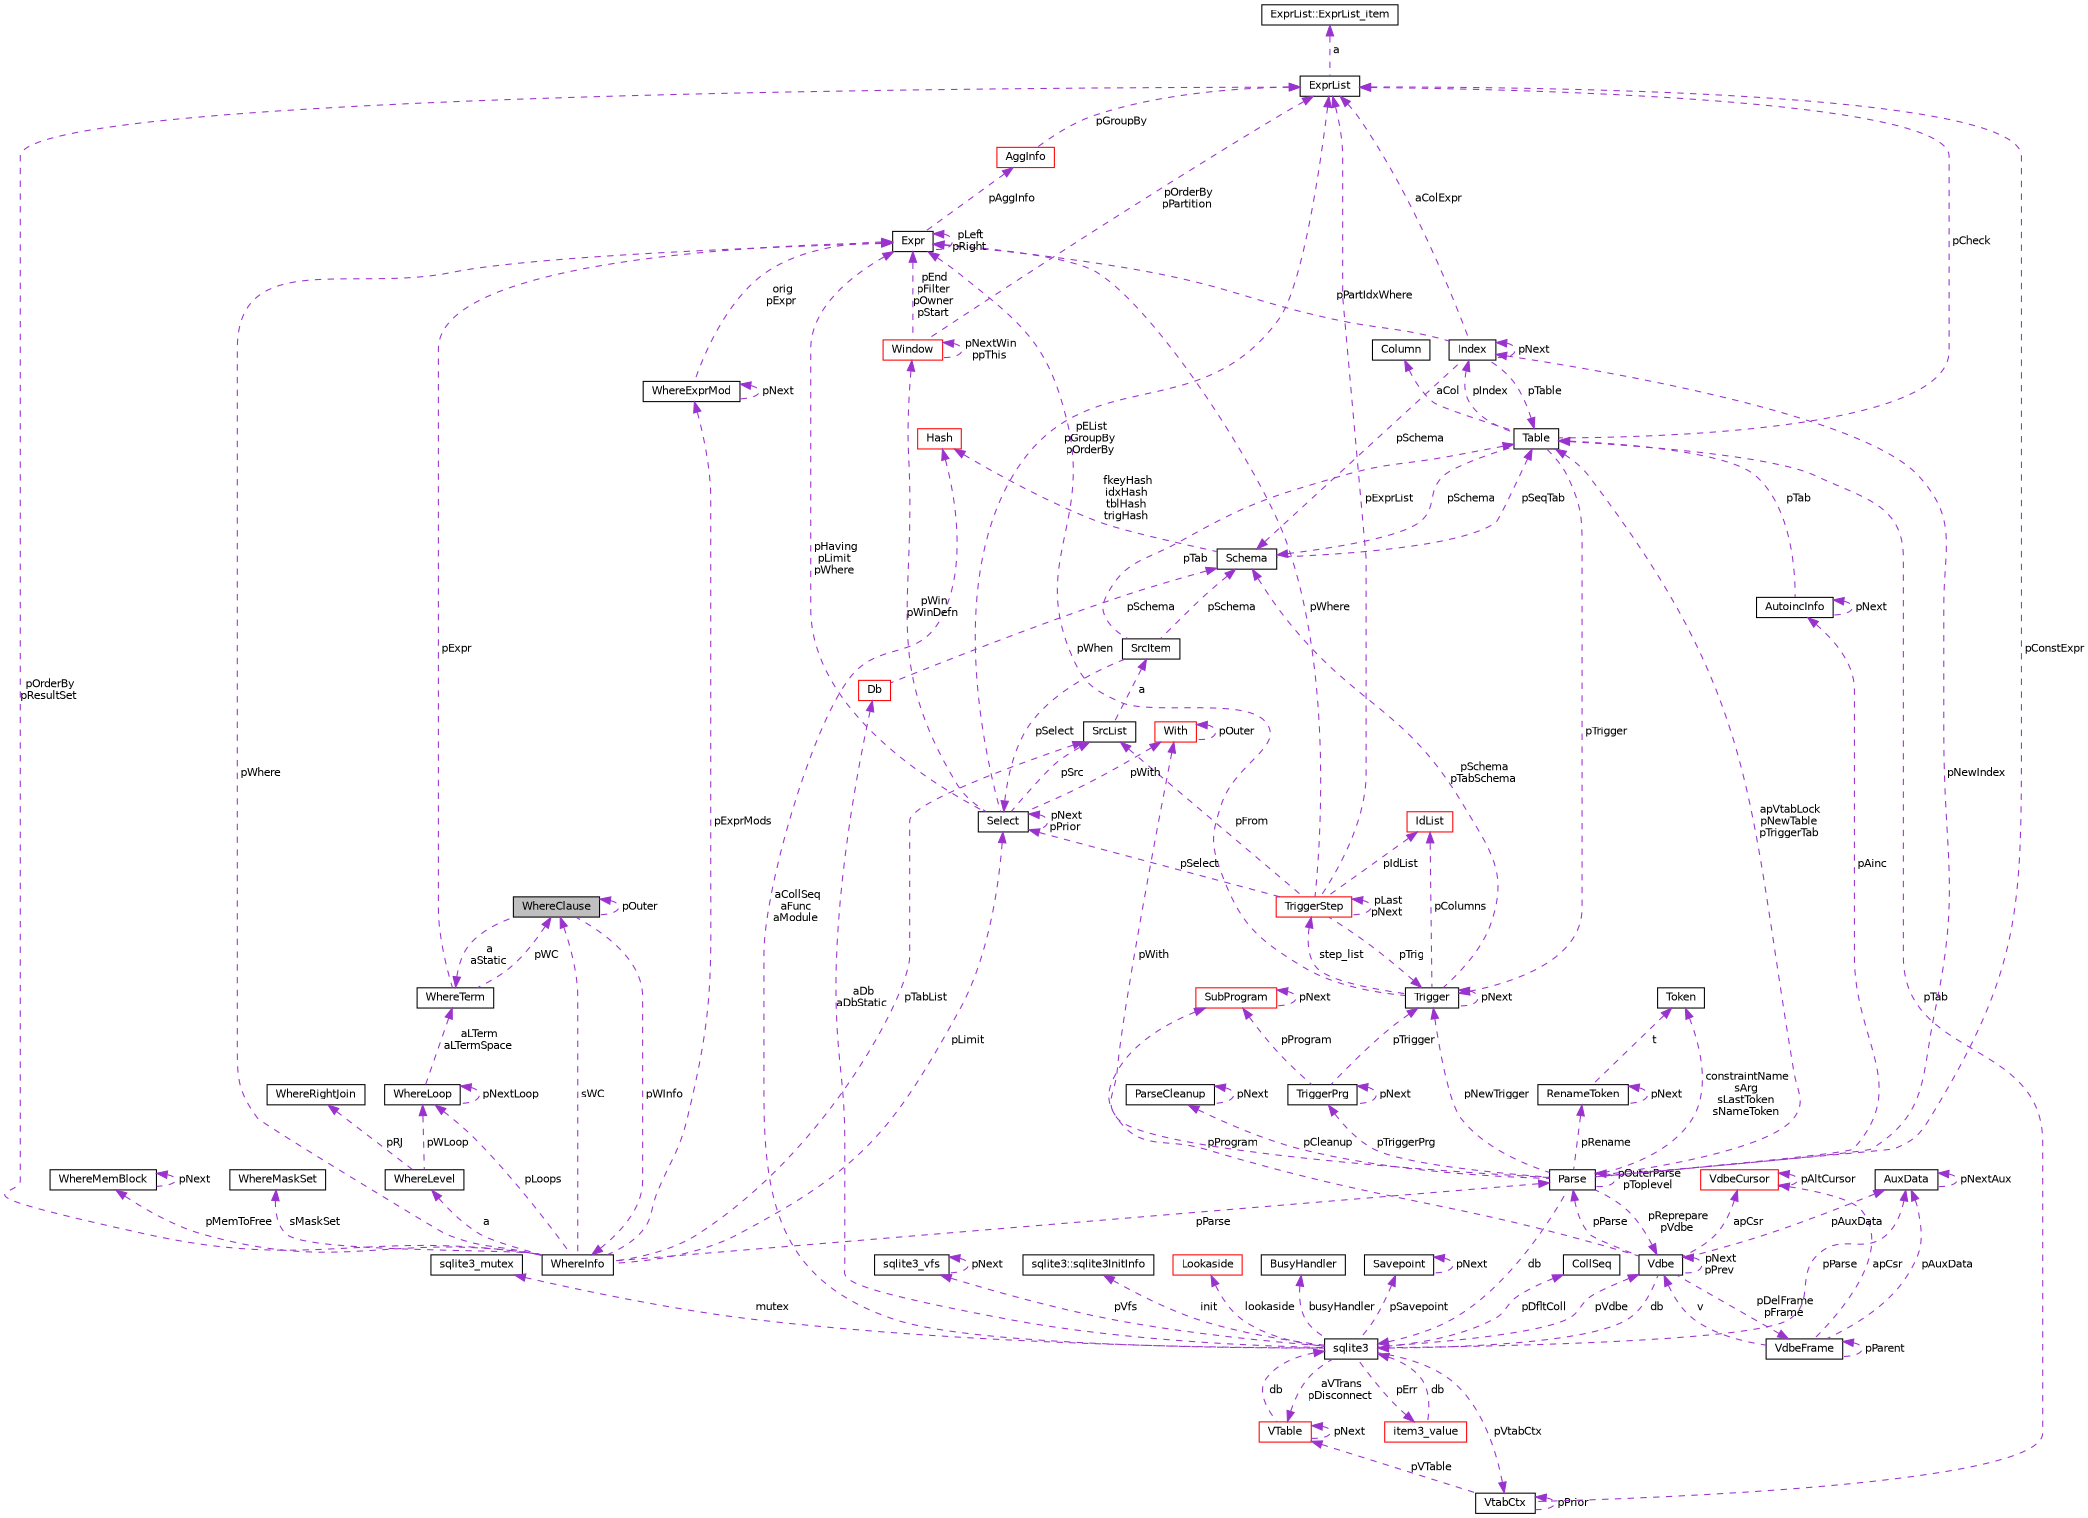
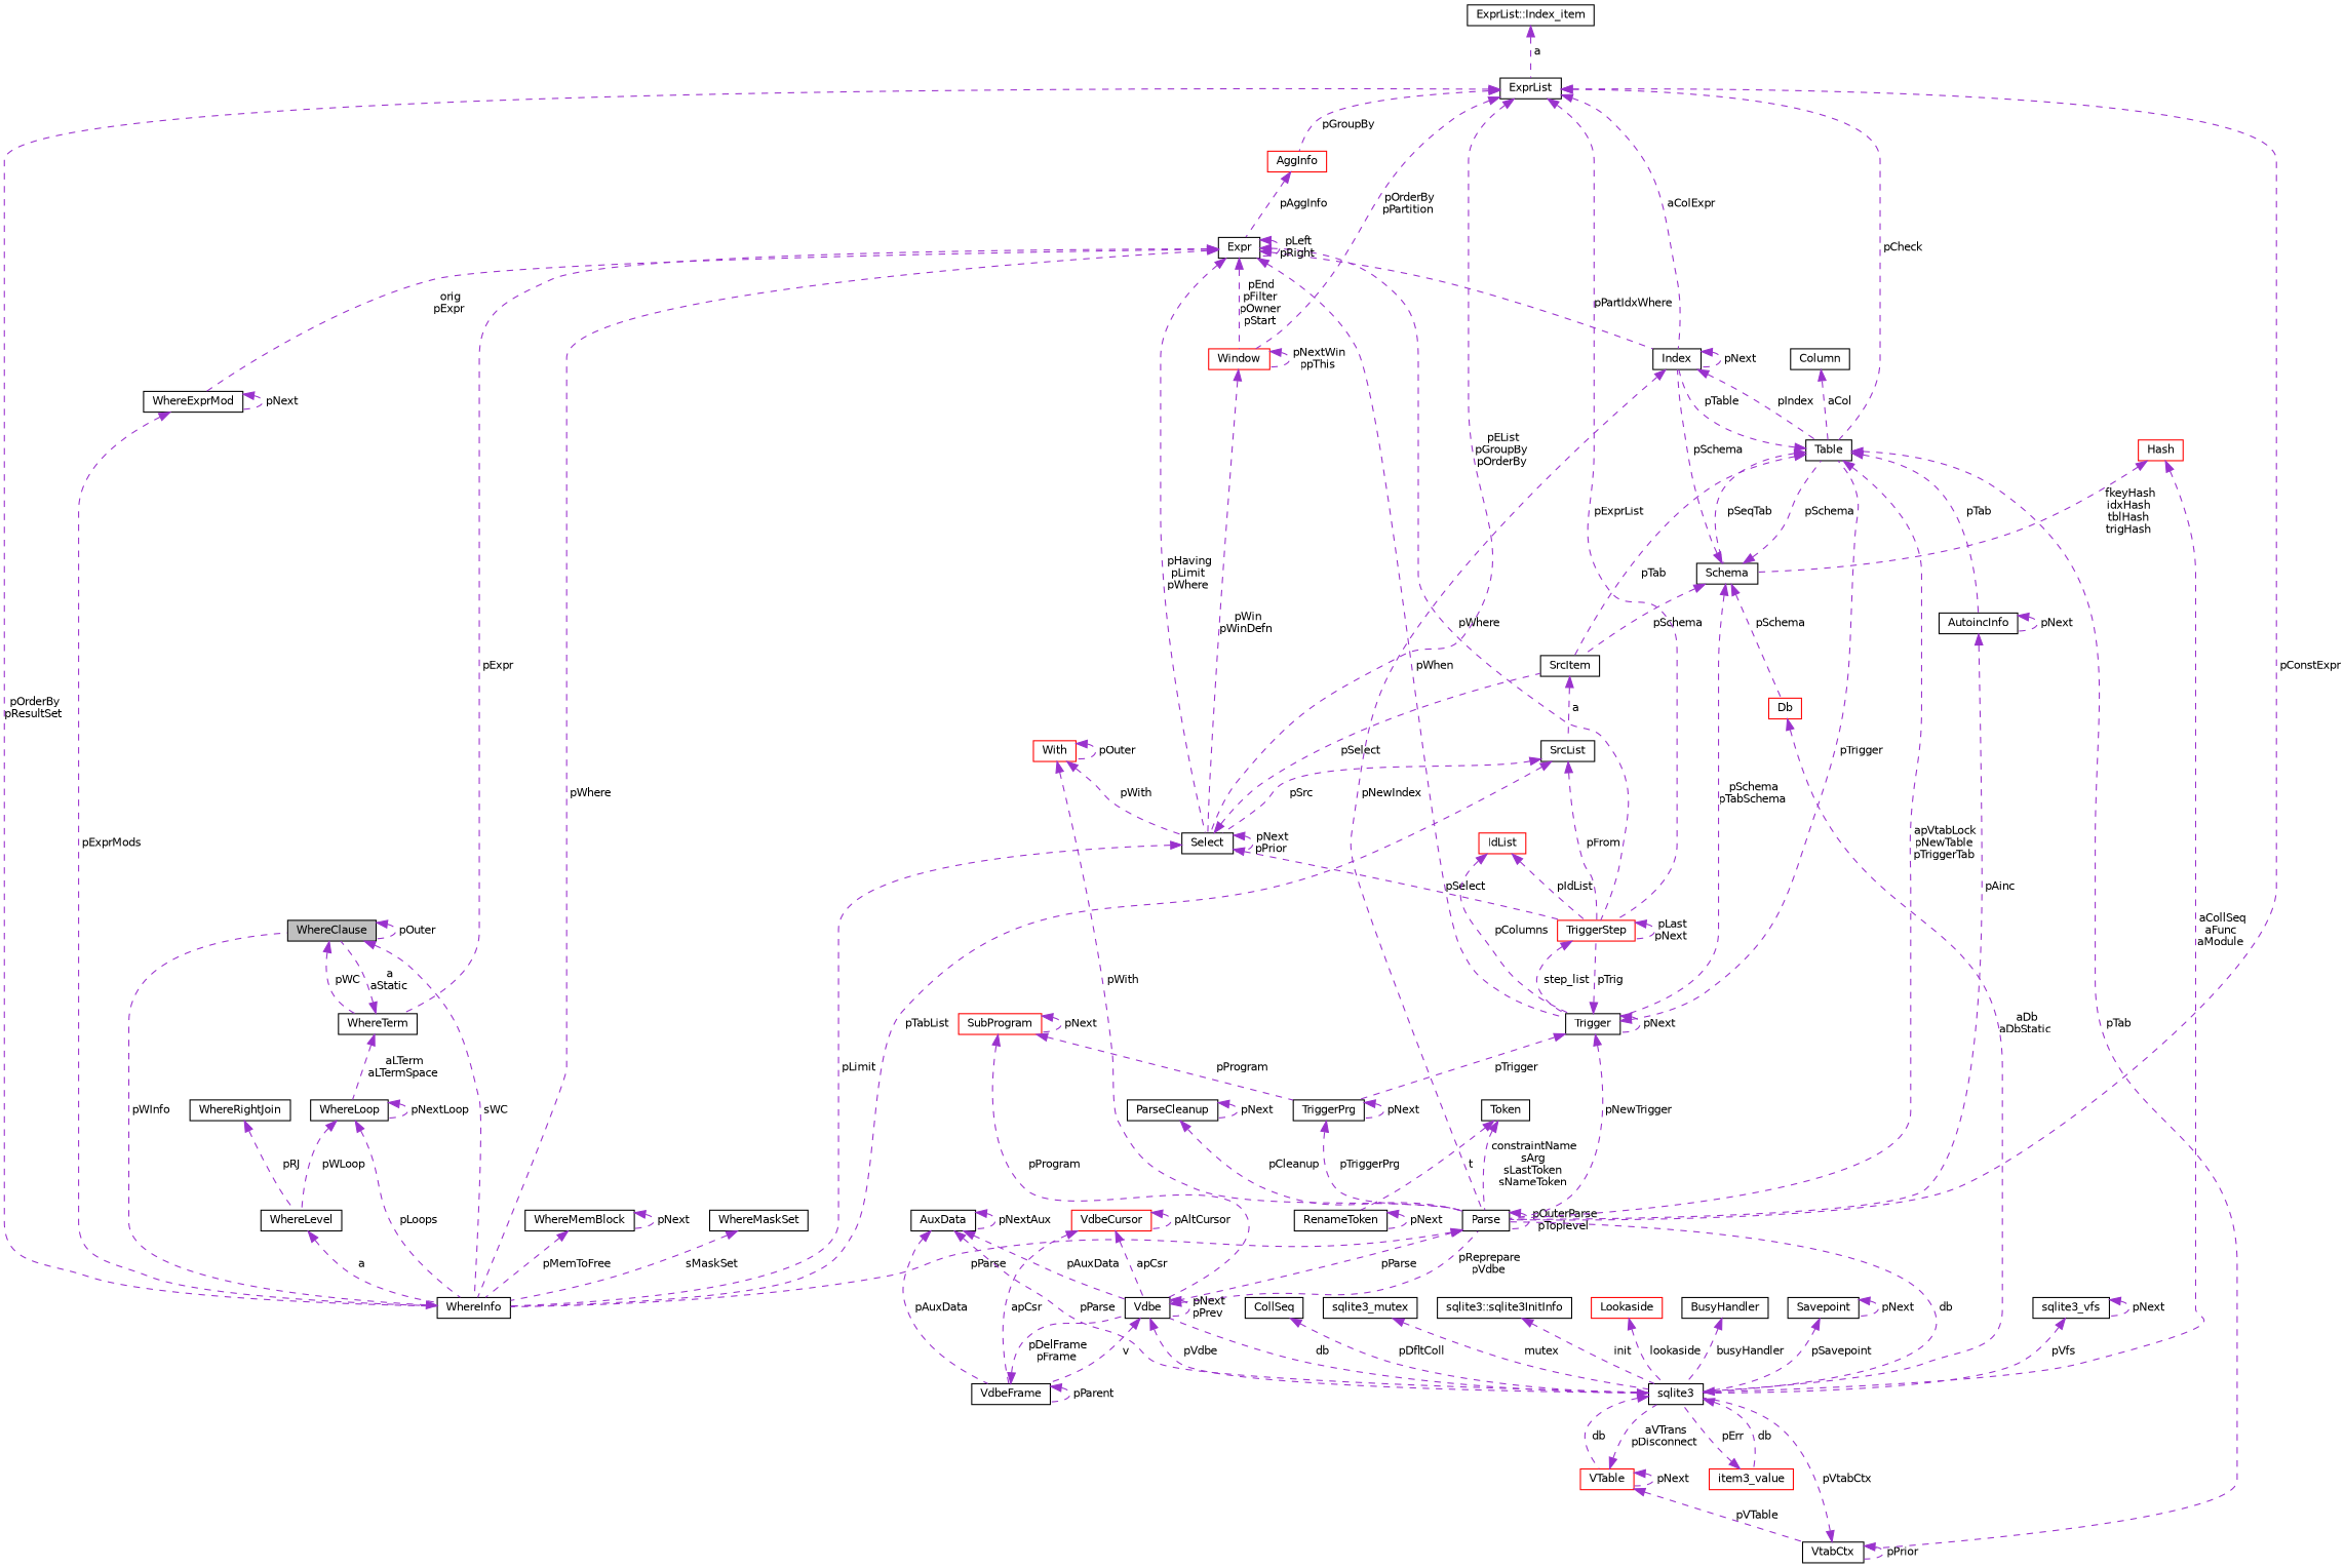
  digraph {
    node [color=black fillcolor=white fontname=Helvetica fontsize=10 shape=record style=filled]
    edge [color=darkorchid3 dir=back fontname=Helvetica fontsize=10 labelfontname=Helvetica labelfontsize=10 style=dashed]
    n1 [fillcolor=grey75 fontcolor=black height=0.2 label=WhereClause width=0.4]
    n2 [height=0.2 label=WhereInfo width=0.4]
    n3 [height=0.2 label=WhereTerm width=0.4]
    n4 [height=0.2 label=WhereLoop width=0.4]
    n5 [height=0.2 label=Parse width=0.4]
    n6 [height=0.2 label=Vdbe width=0.4]
    n7 [height=0.2 label=sqlite3 width=0.4]
    n8 [color=red height=0.2 label=item3_value width=0.4]
    n9 [color=red height=0.2 label=VTable width=0.4]
    n10 [height=0.2 label=VdbeFrame width=0.4]
    n11 [height=0.2 label=VtabCtx width=0.4]
    n12 [height=0.2 label=sqlite3_vfs width=0.4]
    n13 [color=red height=0.2 label=VdbeCursor width=0.4]
    n14 [height=0.2 label=AuxData width=0.4]
    n15 [color=red height=0.2 label=SubProgram width=0.4]
    n16 [height=0.2 label=TriggerPrg width=0.4]
    n17 [height=0.2 label=CollSeq width=0.4]
    n18 [height=0.2 label=sqlite3_mutex width=0.4]
    n19 [color=red height=0.2 label=Db width=0.4]
    n20 [height=0.2 label=Schema width=0.4]
    n21 [height=0.2 label=Table width=0.4]
    n22 [height=0.2 label=Index width=0.4]
    n23 [height=0.2 label=Trigger width=0.4]
    n24 [height=0.2 label=SrcItem width=0.4]
    n25 [height=0.2 label=AutoincInfo width=0.4]
    n26 [color=red height=0.2 label=TriggerStep width=0.4]
    n27 [height=0.2 label=SrcList width=0.4]
    n28 [color=red height=0.2 label=Hash width=0.4]
    n29 [height=0.2 label=Column width=0.4]
    n30 [height=0.2 label=Expr width=0.4]
    n31 [height=0.2 label=Select width=0.4]
    n32 [color=red height=0.2 label=Window width=0.4]
    n33 [height=0.2 label=WhereExprMod width=0.4]
-   n34 [height=0.2 label="ExprList::ExprList_item" width=0.4]
+   n34 [height=0.2 label="ExprList::Index_item" width=0.4]
    n35 [height=0.2 label=ExprList width=0.4]
    n36 [color=red height=0.2 label=AggInfo width=0.4]
    n37 [color=red height=0.2 label=IdList width=0.4]
    n38 [color=red height=0.2 label=With width=0.4]
    n39 [height=0.2 label="sqlite3::sqlite3InitInfo" width=0.4]
    n40 [color=red height=0.2 label=Lookaside width=0.4]
    n41 [height=0.2 label=BusyHandler width=0.4]
    n42 [height=0.2 label=Savepoint width=0.4]
    n43 [height=0.2 label=Token width=0.4]
    n44 [height=0.2 label=RenameToken width=0.4]
    n45 [height=0.2 label=ParseCleanup width=0.4]
    n46 [height=0.2 label=WhereLevel width=0.4]
    n47 [height=0.2 label=WhereMemBlock width=0.4]
    n48 [height=0.2 label=WhereMaskSet width=0.4]
    n49 [height=0.2 label=WhereRightJoin width=0.4]
    n1 -> n1 [label=" pOuter"]
    n1 -> n2 [label=" sWC"]
    n1 -> n3 [label=" pWC"]
    n2 -> n1 [label=" pWInfo"]
    n3 -> n1 [label=" a\naStatic"]
    n3 -> n4 [label=" aLTerm\naLTermSpace"]
    n4 -> n2 [label=" pLoops"]
    n4 -> n4 [label=" pNextLoop"]
    n4 -> n46 [label=" pWLoop"]
    n5 -> n2 [label=" pParse"]
    n5 -> n5 [label=" pOuterParse\npToplevel"]
    n5 -> n6 [label=" pParse"]
    n6 -> n5 [label=" pReprepare\npVdbe"]
    n6 -> n6 [label=" pNext\npPrev"]
    n6 -> n7 [label=" pVdbe"]
    n6 -> n10 [label=" v"]
    n7 -> n5 [label=" db"]
    n7 -> n6 [label=" db"]
    n7 -> n8 [label=" db"]
    n7 -> n9 [label=" db"]
    n8 -> n7 [label=" pErr"]
    n9 -> n7 [label=" aVTrans\npDisconnect"]
    n9 -> n9 [label=" pNext"]
    n9 -> n11 [label=" pVTable"]
    n10 -> n6 [label=" pDelFrame\npFrame"]
    n10 -> n10 [label=" pParent"]
    n11 -> n7 [label=" pVtabCtx"]
    n11 -> n11 [label=" pPrior"]
    n12 -> n7 [label=" pVfs"]
    n12 -> n12 [label=" pNext"]
    n13 -> n6 [label=" apCsr"]
    n13 -> n10 [label=" apCsr"]
    n13 -> n13 [label=" pAltCursor"]
    n14 -> n6 [label=" pAuxData"]
    n14 -> n7 [label=" pParse"]
    n14 -> n10 [label=" pAuxData"]
    n14 -> n14 [label=" pNextAux"]
    n15 -> n6 [label=" pProgram"]
    n15 -> n15 [label=" pNext"]
    n15 -> n16 [label=" pProgram"]
    n16 -> n5 [label=" pTriggerPrg"]
    n16 -> n16 [label=" pNext"]
    n17 -> n7 [label=" pDfltColl"]
    n18 -> n7 [label=" mutex"]
    n19 -> n7 [label=" aDb\naDbStatic"]
    n20 -> n19 [label=" pSchema"]
    n20 -> n21 [label=" pSchema"]
    n20 -> n22 [label=" pSchema"]
    n20 -> n23 [label=" pSchema\npTabSchema"]
    n20 -> n24 [label=" pSchema"]
    n21 -> n5 [label=" apVtabLock\npNewTable\npTriggerTab"]
    n21 -> n11 [label=" pTab"]
    n21 -> n20 [label=" pSeqTab"]
    n21 -> n22 [label=" pTable"]
    n21 -> n24 [label=" pTab"]
    n21 -> n25 [label=" pTab"]
    n22 -> n5 [label=" pNewIndex"]
    n22 -> n21 [label=" pIndex"]
    n22 -> n22 [label=" pNext"]
    n23 -> n5 [label=" pNewTrigger"]
    n23 -> n16 [label=" pTrigger"]
    n23 -> n21 [label=" pTrigger"]
    n23 -> n23 [label=" pNext"]
    n23 -> n26 [label=" pTrig"]
    n24 -> n27 [label=" a"]
    n25 -> n5 [label=" pAinc"]
    n25 -> n25 [label=" pNext"]
    n26 -> n23 [label=" step_list"]
    n26 -> n26 [label=" pLast\npNext"]
    n27 -> n2 [label=" pTabList"]
    n27 -> n26 [label=" pFrom"]
    n27 -> n31 [label=" pSrc"]
    n28 -> n7 [label=" aCollSeq\naFunc\naModule"]
    n28 -> n20 [label=" fkeyHash\nidxHash\ntblHash\ntrigHash"]
    n29 -> n21 [label=" aCol"]
    n30 -> n2 [label=" pWhere"]
    n30 -> n3 [label=" pExpr"]
    n30 -> n22 [label=" pPartIdxWhere"]
    n30 -> n23 [label=" pWhen"]
    n30 -> n26 [label=" pWhere"]
    n30 -> n30 [label=" pLeft\npRight"]
    n30 -> n31 [label=" pHaving\npLimit\npWhere"]
    n30 -> n32 [label=" pEnd\npFilter\npOwner\npStart"]
    n30 -> n33 [label=" orig\npExpr"]
    n31 -> n2 [label=" pLimit"]
    n31 -> n24 [label=" pSelect"]
    n31 -> n26 [label=" pSelect"]
    n31 -> n31 [label=" pNext\npPrior"]
    n32 -> n31 [label=" pWin\npWinDefn"]
    n32 -> n32 [label=" pNextWin\nppThis"]
    n33 -> n2 [label=" pExprMods"]
    n33 -> n33 [label=" pNext"]
    n34 -> n35 [label=" a"]
    n35 -> n2 [label=" pOrderBy\npResultSet"]
    n35 -> n5 [label=" pConstExpr"]
    n35 -> n21 [label=" pCheck"]
    n35 -> n22 [label=" aColExpr"]
    n35 -> n26 [label=" pExprList"]
    n35 -> n31 [label=" pEList\npGroupBy\npOrderBy"]
    n35 -> n32 [label=" pOrderBy\npPartition"]
    n35 -> n36 [label=" pGroupBy"]
    n36 -> n30 [label=" pAggInfo"]
    n37 -> n23 [label=" pColumns"]
    n37 -> n26 [label=" pIdList"]
    n38 -> n5 [label=" pWith"]
    n38 -> n31 [label=" pWith"]
    n38 -> n38 [label=" pOuter"]
    n39 -> n7 [label=" init"]
    n40 -> n7 [label=" lookaside"]
    n41 -> n7 [label=" busyHandler"]
    n42 -> n7 [label=" pSavepoint"]
    n42 -> n42 [label=" pNext"]
    n43 -> n5 [label=" constraintName\nsArg\nsLastToken\nsNameToken"]
    n43 -> n44 [label=" t"]
-   n44 -> n5 [label=" pRename"]
    n44 -> n44 [label=" pNext"]
    n45 -> n5 [label=" pCleanup"]
    n45 -> n45 [label=" pNext"]
    n46 -> n2 [label=" a"]
    n47 -> n2 [label=" pMemToFree"]
    n47 -> n47 [label=" pNext"]
    n48 -> n2 [label=" sMaskSet"]
    n49 -> n46 [label=" pRJ"]
  }
